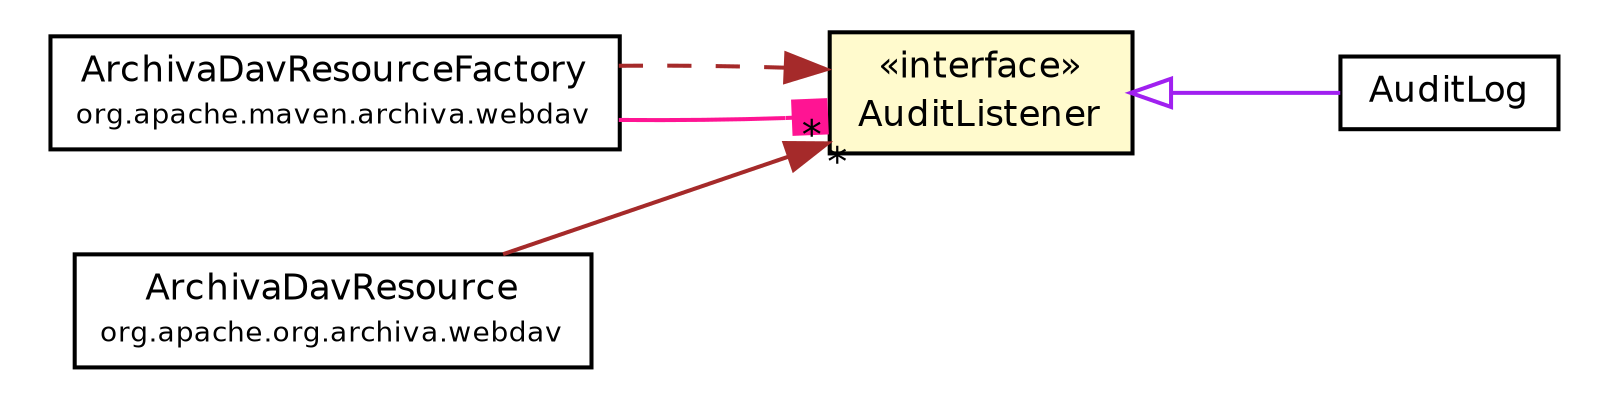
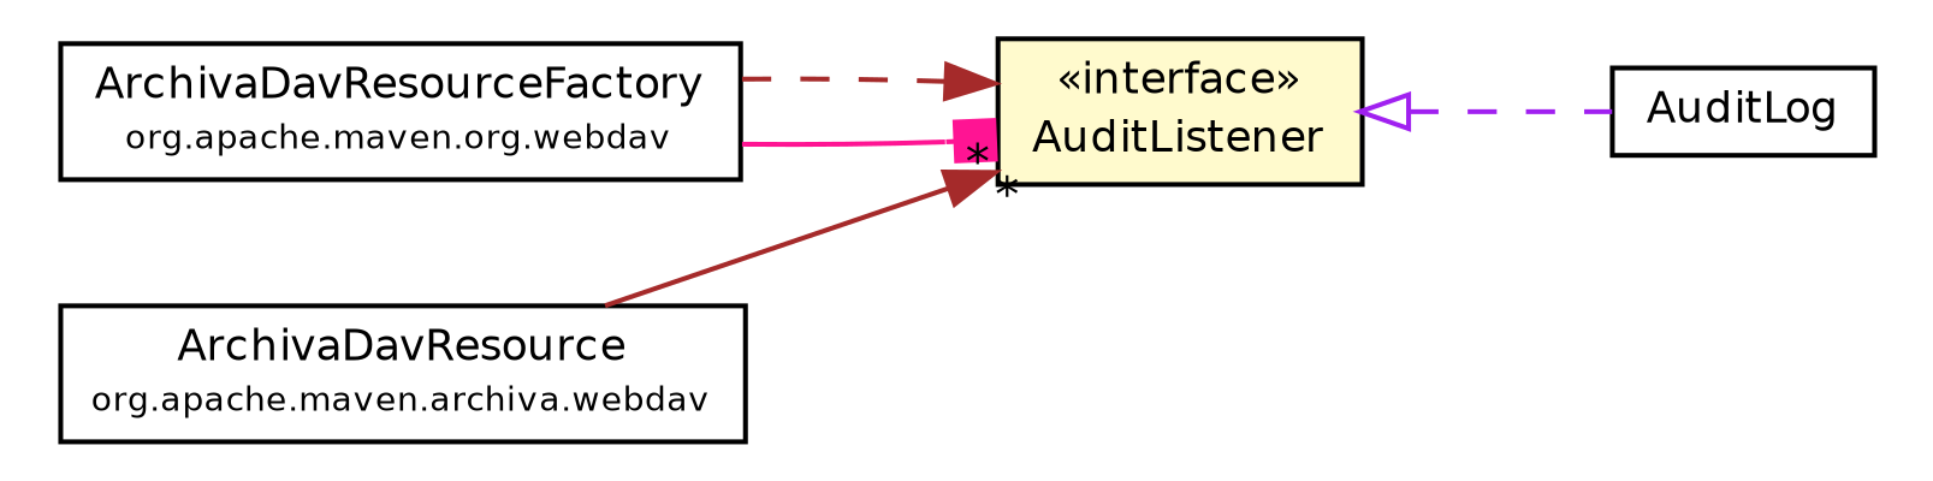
  digraph {
    rankdir=LR
    node [fontcolor=black fontname=Helvetica fontsize=9.0 shape=plaintext]
    edge [color=brown fontname=Helvetica fontsize=10.0 headport=p labelfontname=Helvetica labelfontsize=10 tailport=p arrowhead=normal fontcolor=black]
    n1 [label=<<table border="0" cellborder="1" cellspacing="0" cellpadding="2" port="p" href="./AuditLog.html"> 		<tr><td><table border="0" cellspacing="0" cellpadding="1"> 			<tr><td> AuditLog </td></tr> 		</table></td></tr> 		</table>>]
    n2 [label=<<table border="0" cellborder="1" cellspacing="0" cellpadding="2" port="p" bgcolor="lemonChiffon" href="./AuditListener.html"> 		<tr><td><table border="0" cellspacing="0" cellpadding="1"> 			<tr><td> &laquo;interface&raquo; </td></tr> 			<tr><td> AuditListener </td></tr> 		</table></td></tr> 		</table>>]
-   n3 [label=<<table border="0" cellborder="1" cellspacing="0" cellpadding="2" port="p" href="../../webdav/ArchivaDavResourceFactory.html"> 		<tr><td><table border="0" cellspacing="0" cellpadding="1"> 			<tr><td> ArchivaDavResourceFactory </td></tr> 			<tr><td><font point-size="7.0"> org.apache.maven.archiva.webdav </font></td></tr> 		</table></td></tr> 		</table>>]
-   n4 [label=<<table border="0" cellborder="1" cellspacing="0" cellpadding="2" port="p" href="../../webdav/ArchivaDavResource.html"> 		<tr><td><table border="0" cellspacing="0" cellpadding="1"> 			<tr><td> ArchivaDavResource </td></tr> 			<tr><td><font point-size="7.0"> org.apache.org.archiva.webdav </font></td></tr> 		</table></td></tr> 		</table>>]
-   n2 -> n1 [arrowtail=empty color=purple dir=back fontsize=10 style=solid arrowhead="" fontcolor=""]
+   n3 [label=<<table border="0" cellborder="1" cellspacing="0" cellpadding="2" port="p" href="../../webdav/ArchivaDavResourceFactory.html"> 		<tr><td><table border="0" cellspacing="0" cellpadding="1"> 			<tr><td> ArchivaDavResourceFactory </td></tr> 			<tr><td><font point-size="7.0"> org.apache.maven.org.webdav </font></td></tr> 		</table></td></tr> 		</table>>]
+   n4 [label=<<table border="0" cellborder="1" cellspacing="0" cellpadding="2" port="p" href="../../webdav/ArchivaDavResource.html"> 		<tr><td><table border="0" cellspacing="0" cellpadding="1"> 			<tr><td> ArchivaDavResource </td></tr> 			<tr><td><font point-size="7.0"> org.apache.maven.archiva.webdav </font></td></tr> 		</table></td></tr> 		</table>>]
+   n2 -> n1 [arrowtail=empty color=purple dir=back fontsize=10 style=dashed arrowhead="" fontcolor=""]
    n3 -> n2 [arrowhead=box color=deeppink headlabel="*"]
    n3 -> n2 [style=dashed]
    n4 -> n2 [headlabel="*"]
  }
